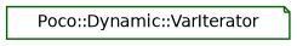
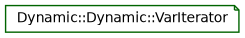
  digraph {
    rankdir=LR
-   n1 [color=darkgreen fillcolor=white fontname=Helvetica fontsize=10 height=0.2 label="Poco::Dynamic::VarIterator" shape=note style=filled width=0.4]
+   n1 [color=darkgreen fillcolor=white fontname=Helvetica fontsize=10 height=0.2 label="Dynamic::Dynamic::VarIterator" shape=note style=filled width=0.4]
  }
